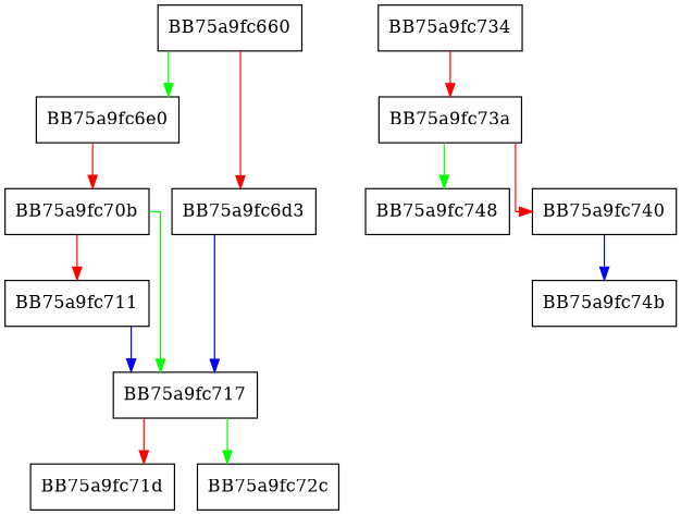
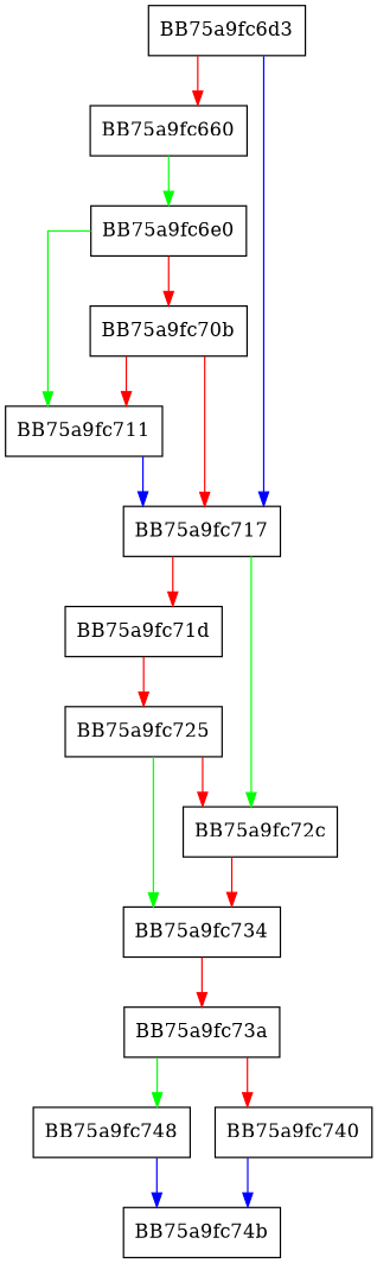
  digraph {
    splines=ortho
    node [shape=box]
    edge [color=red]
    BB75a9fc660
    BB75a9fc6e0
    BB75a9fc6d3
    BB75a9fc711
    BB75a9fc70b
    BB75a9fc717
    BB75a9fc71d
    BB75a9fc72c
+   BB75a9fc725
    BB75a9fc734
    BB75a9fc73a
    BB75a9fc748
    BB75a9fc740
    BB75a9fc74b
    BB75a9fc660 -> BB75a9fc6e0 [color=green]
-   BB75a9fc660 -> BB75a9fc6d3
+   BB75a9fc6d3 -> BB75a9fc660
+   BB75a9fc6e0 -> BB75a9fc711 [color=green]
    BB75a9fc6e0 -> BB75a9fc70b
    BB75a9fc6d3 -> BB75a9fc717 [color=blue]
    BB75a9fc711 -> BB75a9fc717 [color=blue]
    BB75a9fc70b -> BB75a9fc711
-   BB75a9fc70b -> BB75a9fc717 [color=green]
+   BB75a9fc70b -> BB75a9fc717
    BB75a9fc717 -> BB75a9fc71d
    BB75a9fc717 -> BB75a9fc72c [color=green]
+   BB75a9fc71d -> BB75a9fc725
+   BB75a9fc72c -> BB75a9fc734
+   BB75a9fc725 -> BB75a9fc72c
+   BB75a9fc725 -> BB75a9fc734 [color=green]
    BB75a9fc734 -> BB75a9fc73a
    BB75a9fc73a -> BB75a9fc748 [color=green]
    BB75a9fc73a -> BB75a9fc740
+   BB75a9fc748 -> BB75a9fc74b [color=blue]
    BB75a9fc740 -> BB75a9fc74b [color=blue]
  }
